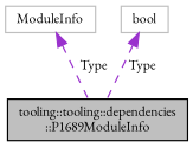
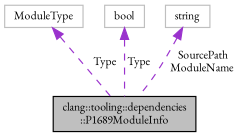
  digraph {
    fontname="EB Garamond"
    node [color=grey75 fontname="EB Garamond" fontsize=10 shape=record]
    edge [color=darkorchid3 dir=back fontname="EB Garamond" fontsize=10 labelfontname=Helvetica labelfontsize=10 style=dashed]
-   n1 [color=black fillcolor=grey75 fontcolor=black height=0.2 label="tooling::tooling::dependencies\l::P1689ModuleInfo" style=filled width=0.4]
-   n2 [height=0.2 label=ModuleInfo width=0.4]
+   n1 [color=black fillcolor=grey75 fontcolor=black height=0.2 label="clang::tooling::dependencies\l::P1689ModuleInfo" style=filled width=0.4]
+   n2 [height=0.2 label=ModuleType width=0.4]
    n3 [height=0.2 label=bool width=0.4]
+   n4 [height=0.2 label=string width=0.4]
    n2 -> n1 [label=" Type"]
    n3 -> n1 [label=" Type"]
+   n4 -> n1 [label=" SourcePath\nModuleName"]
  }
